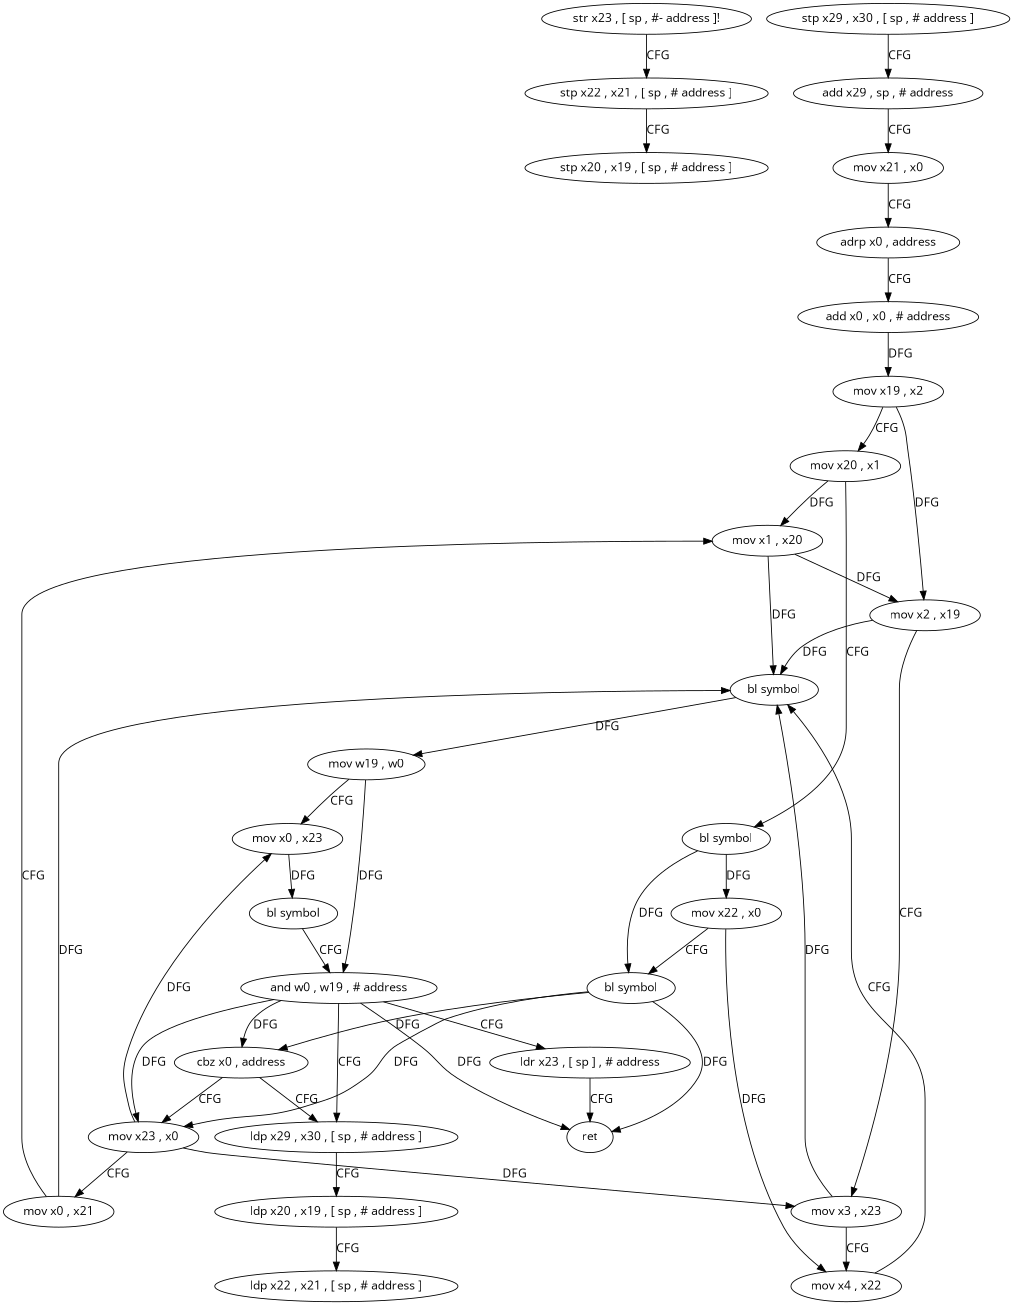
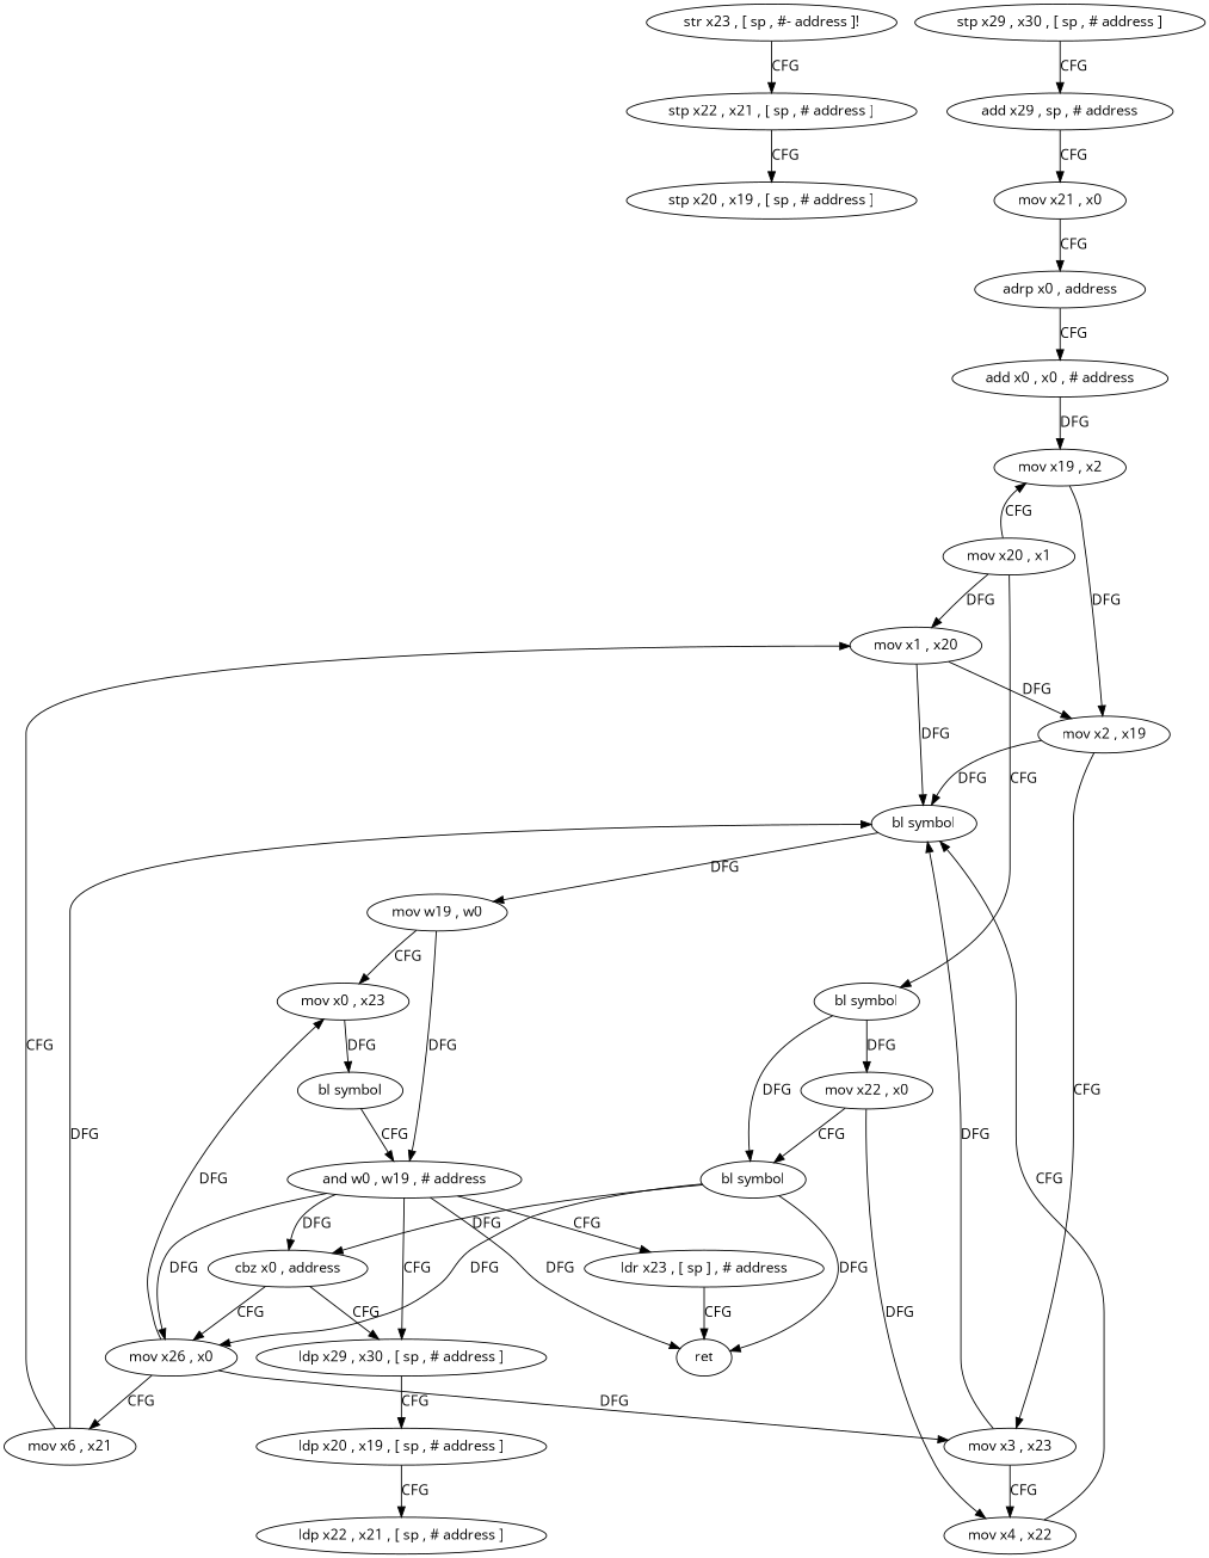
  digraph {
    fontname="Open Sans"
    node [fontname="Open Sans"]
    edge [fontname="Open Sans"]
    n1 [label="str x23 , [ sp , #- address ]!"]
    n2 [label="stp x22 , x21 , [ sp , # address ]"]
    n3 [label="stp x20 , x19 , [ sp , # address ]"]
    n4 [label="stp x29 , x30 , [ sp , # address ]"]
    n5 [label="add x29 , sp , # address"]
    n6 [label="mov x21 , x0"]
    n7 [label="adrp x0 , address"]
    n8 [label="add x0 , x0 , # address"]
-   n9 [label="mov x0 , x21"]
+   n9 [label="mov x6 , x21"]
    n10 [label="mov x1 , x20"]
    n11 [label="bl symbol"]
    n12 [label="mov x19 , x2"]
    n13 [label="mov x20 , x1"]
    n14 [label="mov x2 , x19"]
    n15 [label="bl symbol"]
    n16 [label="mov x3 , x23"]
    n17 [label="mov x22 , x0"]
    n18 [label="bl symbol"]
    n19 [label="mov x4 , x22"]
    n20 [label="cbz x0 , address"]
-   n21 [label="mov x23 , x0"]
+   n21 [label="mov x26 , x0"]
    n22 [label=ret]
    n23 [label="ldp x29 , x30 , [ sp , # address ]"]
    n24 [label="mov x0 , x23"]
    n25 [label="ldp x20 , x19 , [ sp , # address ]"]
    n26 [label="ldp x22 , x21 , [ sp , # address ]"]
    n27 [label="bl symbol"]
    n28 [label="ldr x23 , [ sp ] , # address"]
    n29 [label="mov w19 , w0"]
    n30 [label="and w0 , w19 , # address"]
    n1 -> n2 [label=CFG]
    n2 -> n3 [label=CFG]
    n4 -> n5 [label=CFG]
    n5 -> n6 [label=CFG]
    n6 -> n7 [label=CFG]
    n7 -> n8 [label=CFG]
    n8 -> n12 [label=DFG]
    n9 -> n10 [label=CFG]
    n9 -> n11 [label=DFG]
    n10 -> n11 [label=DFG]
    n10 -> n14 [label=DFG]
    n11 -> n29 [label=DFG]
-   n12 -> n13 [label=CFG]
+   n13 -> n12 [label=CFG]
    n12 -> n14 [label=DFG]
    n13 -> n10 [label=DFG]
    n13 -> n15 [label=CFG]
    n14 -> n11 [label=DFG]
    n14 -> n16 [label=CFG]
    n15 -> n17 [label=DFG]
    n15 -> n18 [label=DFG]
    n16 -> n11 [label=DFG]
    n16 -> n19 [label=CFG]
    n17 -> n18 [label=CFG]
    n17 -> n19 [label=DFG]
    n18 -> n20 [label=DFG]
    n18 -> n21 [label=DFG]
    n18 -> n22 [label=DFG]
    n19 -> n11 [label=CFG]
    n20 -> n21 [label=CFG]
    n20 -> n23 [label=CFG]
    n21 -> n9 [label=CFG]
    n21 -> n16 [label=DFG]
    n21 -> n24 [label=DFG]
    n23 -> n25 [label=CFG]
    n24 -> n27 [label=DFG]
    n25 -> n26 [label=CFG]
    n27 -> n30 [label=CFG]
    n28 -> n22 [label=CFG]
    n29 -> n24 [label=CFG]
    n29 -> n30 [label=DFG]
    n30 -> n20 [label=DFG]
    n30 -> n21 [label=DFG]
    n30 -> n22 [label=DFG]
    n30 -> n23 [label=CFG]
    n30 -> n28 [label=CFG]
  }
